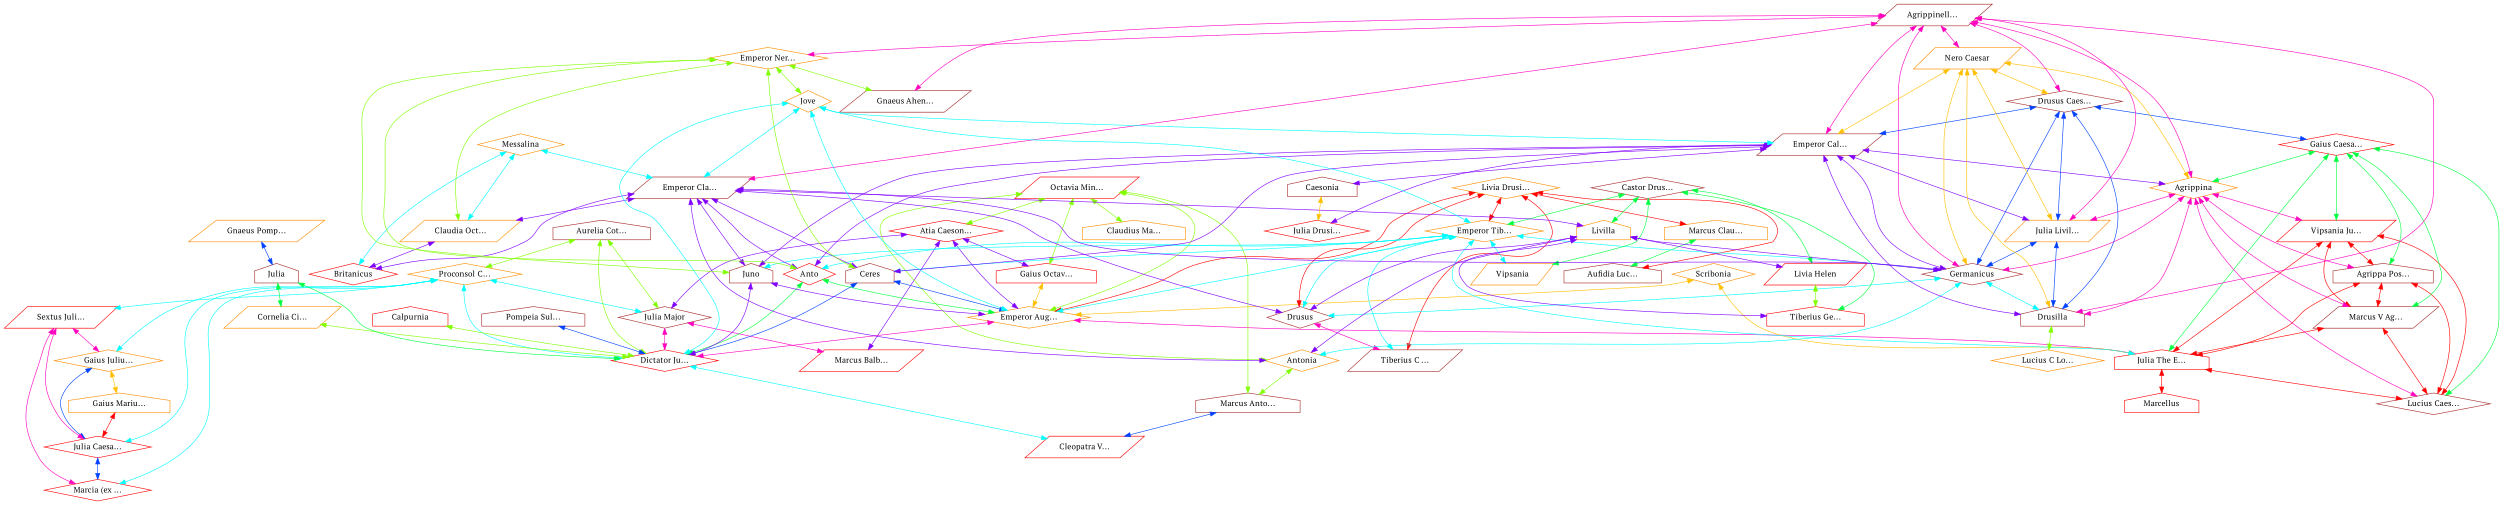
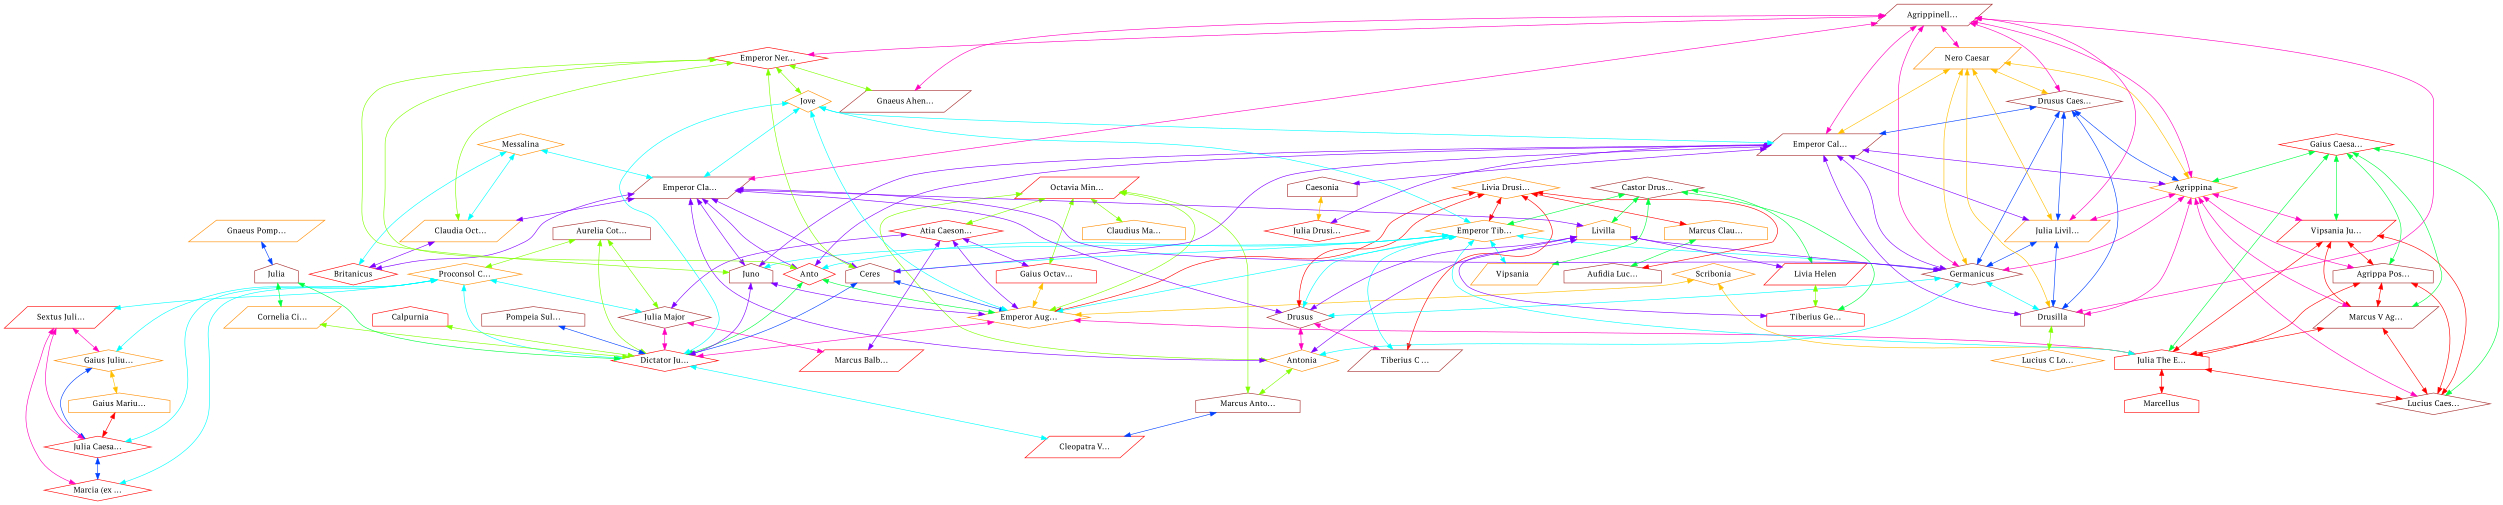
  graph {
    fontname="PT Serif"
    node [color=brown fontname="PT Serif" shape=diamond]
    edge [color="0.75,1,1" dir=both fontname="PT Serif"]
    n1 [color=darkorange label="Gaius Juliu..."]
    n2 [color=darkorange label="Gaius Mariu..." shape=house]
    n3 [color=red label="Marcia (ex ..."]
    n4 [color=red label="Julia Caesa..."]
    n5 [color=darkorange label="Proconsol C..."]
    n6 [color=red label="Sextus Juli..." shape=parallelogram]
    n7 [label="Julia Major"]
    n8 [color=red label="Dictator Ju..."]
    n9 [color=red label="Marcus Balb..." shape=parallelogram]
    n10 [color=red label="Cleopatra V..." shape=parallelogram]
    n11 [label="Aurelia Cot..." shape=house]
    n12 [color=red label=Calpurnia shape=house]
    n13 [label="Pompeia Sul..." shape=house]
    n14 [color=darkorange label="Cornelia Ci..." shape=parallelogram]
    n15 [color=red label="Atia Caeson..."]
    n16 [color=red label="Gaius Octav..." shape=house]
    n17 [color=darkorange label="Emperor Aug..."]
    n18 [color=red label="Julia The E..." shape=house]
    n19 [label="Marcus Anto..." shape=house]
    n20 [color=red label="Octavia Min..." shape=parallelogram]
    n21 [color=darkorange label="Claudius Ma..." shape=house]
    n22 [color=darkorange label=Antonia]
    n23 [color=darkorange label="Gnaeus Pomp..." shape=parallelogram]
    n24 [label=Julia shape=house]
    n25 [label="Aufidia Luc..." shape=house]
    n26 [color=darkorange label="Marcus Clau..." shape=house]
    n27 [color=darkorange label=Scribonia]
    n28 [color=red label=Marcellus shape=house]
    n29 [label="Lucius Caes..."]
    n30 [color=darkorange label="Livia Drusi..."]
    n31 [label="Tiberius C ..." shape=parallelogram]
    n32 [color=darkorange label="Emperor Tib..."]
    n33 [label=Drusus]
    n34 [color=darkorange label=Vipsania shape=parallelogram]
    n35 [label=Germanicus]
    n36 [label=Ceres shape=house]
    n37 [color=red label=Anto]
    n38 [label=Juno shape=house]
    n39 [label="Marcus V Ag..." shape=parallelogram]
    n40 [label=Drusilla shape=house]
    n41 [label="Castor Drus..."]
    n42 [color=darkorange label=Livilla shape=house]
    n43 [color=red label="Tiberius Ge..." shape=house]
    n44 [color=red label="Livia Helen" shape=parallelogram]
    n45 [label="Agrippa Pos..." shape=house]
    n46 [color=red label="Vipsania Ju..." shape=parallelogram]
    n47 [color=red label="Gaius Caesa..."]
    n48 [color=darkorange label=Agrippina]
    n49 [color=darkorange label="Julia Livil..." shape=parallelogram]
    n50 [color=darkorange label="Lucius C Lo..."]
    n51 [label="Emperor Cla..." shape=parallelogram]
    n52 [color=red label=Britanicus]
    n53 [color=darkorange label="Claudia Oct..." shape=parallelogram]
    n54 [color=darkorange label=Messalina]
    n55 [label=Caesonia shape=house]
    n56 [color=red label="Julia Drusi..."]
    n57 [label="Emperor Cal..." shape=parallelogram]
    n58 [label="Drusus Caes..."]
    n59 [color=darkorange label="Nero Caesar" shape=parallelogram]
    n60 [label="Agrippinell..." shape=parallelogram]
    n61 [label="Gnaeus Ahen..." shape=parallelogram]
-   n62 [color=darkorange label="Emperor Ner..."]
+   n62 [color=red label="Emperor Ner..."]
    n63 [color=darkorange label=Jove]
    n1 -- n2 [color="0.125,1,1"]
    n2 -- n4 [color="1,1,1"]
    n4 -- n1 [color="0.625,1,1"]
    n4 -- n3 [color="0.625,1,1"]
    n5 -- n1 [color="0.5,1,1"]
    n5 -- n3 [color="0.5,1,1"]
    n5 -- n4 [color="0.5,1,1"]
    n5 -- n6 [color="0.5,1,1"]
    n5 -- n7 [color="0.5,1,1"]
    n5 -- n8 [color="0.5,1,1"]
    n6 -- n1 [color="0.875,1,1"]
    n6 -- n3 [color="0.875,1,1"]
    n6 -- n4 [color="0.875,1,1"]
    n7 -- n8 [color="0.875,1,1"]
    n7 -- n9 [color="0.875,1,1"]
    n8 -- n10 [color="0.5,1,1"]
    n11 -- n5 [color="0.25,1,1"]
    n11 -- n7 [color="0.25,1,1"]
    n11 -- n8 [color="0.25,1,1"]
    n12 -- n8 [color="0.25,1,1"]
    n13 -- n8 [color="0.625,1,1"]
    n14 -- n8 [color="0.25,1,1"]
    n15 -- n7
    n15 -- n9
    n15 -- n16
    n15 -- n17
    n16 -- n17 [color="0.125,1,1"]
    n17 -- n8 [color="0.875,1,1"]
    n17 -- n18 [color="0.875,1,1"]
    n18 -- n28 [color="1,1,1"]
    n18 -- n29 [color="1,1,1"]
    n19 -- n10 [color="0.625,1,1"]
    n20 -- n15 [color="0.25,1,1"]
    n20 -- n16 [color="0.25,1,1"]
    n20 -- n17 [color="0.25,1,1"]
    n20 -- n19 [color="0.25,1,1"]
    n20 -- n21 [color="0.25,1,1"]
    n20 -- n22 [color="0.25,1,1"]
    n22 -- n19 [color="0.25,1,1"]
    n23 -- n24 [color="0.625,1,1"]
    n24 -- n8 [color="0.375,1,1"]
    n24 -- n14 [color="0.375,1,1"]
    n26 -- n25 [color="0.375,1,1"]
    n27 -- n17 [color="0.125,1,1"]
    n27 -- n18 [color="0.125,1,1"]
    n30 -- n17 [color="1,1,1"]
    n30 -- n25 [color="1,1,1"]
    n30 -- n26 [color="1,1,1"]
    n30 -- n31 [color="1,1,1"]
    n30 -- n32 [color="1,1,1"]
    n30 -- n33 [color="1,1,1"]
    n32 -- n17 [color="0.5,1,1"]
    n32 -- n18 [color="0.5,1,1"]
    n32 -- n31 [color="0.5,1,1"]
    n32 -- n33 [color="0.5,1,1"]
    n32 -- n34 [color="0.5,1,1"]
    n32 -- n35 [color="0.5,1,1"]
    n32 -- n36 [color="0.5,1,1"]
    n32 -- n37 [color="0.5,1,1"]
    n32 -- n38 [color="0.5,1,1"]
+   n33 -- n22 [color="0.875,1,1"]
    n33 -- n31 [color="0.875,1,1"]
    n35 -- n22 [color="0.5,1,1"]
    n35 -- n33 [color="0.5,1,1"]
    n35 -- n40 [color="0.5,1,1"]
    n36 -- n8 [color="0.625,1,1"]
    n36 -- n17 [color="0.625,1,1"]
    n37 -- n8 [color="0.375,1,1"]
    n37 -- n17 [color="0.375,1,1"]
    n38 -- n8
    n38 -- n17
    n39 -- n18 [color="1,1,1"]
    n39 -- n29 [color="1,1,1"]
    n40 -- n50 [color="0.25,1,1"]
    n41 -- n32 [color="0.375,1,1"]
    n41 -- n34 [color="0.375,1,1"]
    n41 -- n42 [color="0.375,1,1"]
    n41 -- n43 [color="0.375,1,1"]
    n41 -- n44 [color="0.375,1,1"]
    n42 -- n22
    n42 -- n33
    n42 -- n35
    n42 -- n43
    n42 -- n44
    n44 -- n43 [color="0.25,1,1"]
    n45 -- n18 [color="1,1,1"]
    n45 -- n29 [color="1,1,1"]
    n45 -- n39 [color="1,1,1"]
    n46 -- n18 [color="1,1,1"]
    n46 -- n29 [color="1,1,1"]
    n46 -- n39 [color="1,1,1"]
    n46 -- n45 [color="1,1,1"]
    n47 -- n18 [color="0.375,1,1"]
    n47 -- n29 [color="0.375,1,1"]
    n47 -- n39 [color="0.375,1,1"]
    n47 -- n45 [color="0.375,1,1"]
    n47 -- n46 [color="0.375,1,1"]
    n47 -- n48 [color="0.375,1,1"]
    n48 -- n29 [color="0.875,1,1"]
    n48 -- n35 [color="0.875,1,1"]
    n48 -- n39 [color="0.875,1,1"]
    n48 -- n40 [color="0.875,1,1"]
    n48 -- n45 [color="0.875,1,1"]
    n48 -- n46 [color="0.875,1,1"]
    n48 -- n49 [color="0.875,1,1"]
    n49 -- n35 [color="0.625,1,1"]
    n49 -- n40 [color="0.625,1,1"]
    n51 -- n22
    n51 -- n33
    n51 -- n35
    n51 -- n36
    n51 -- n37
    n51 -- n38
    n51 -- n42
    n51 -- n52
    n51 -- n53
    n53 -- n52
    n54 -- n51 [color="0.5,1,1"]
    n54 -- n52 [color="0.5,1,1"]
    n54 -- n53 [color="0.5,1,1"]
    n55 -- n56 [color="0.125,1,1"]
    n57 -- n35
    n57 -- n36
    n57 -- n37
    n57 -- n38
    n57 -- n40
    n57 -- n48
    n57 -- n49
    n57 -- n55
    n57 -- n56
    n58 -- n35 [color="0.625,1,1"]
    n58 -- n40 [color="0.625,1,1"]
-   n58 -- n47 [color="0.625,1,1"]
+   n58 -- n48 [color="0.625,1,1"]
    n58 -- n49 [color="0.625,1,1"]
    n58 -- n57 [color="0.625,1,1"]
    n59 -- n35 [color="0.125,1,1"]
    n59 -- n40 [color="0.125,1,1"]
    n59 -- n48 [color="0.125,1,1"]
    n59 -- n49 [color="0.125,1,1"]
    n59 -- n57 [color="0.125,1,1"]
    n59 -- n58 [color="0.125,1,1"]
    n60 -- n35 [color="0.875,1,1"]
    n60 -- n40 [color="0.875,1,1"]
    n60 -- n48 [color="0.875,1,1"]
    n60 -- n49 [color="0.875,1,1"]
    n60 -- n51 [color="0.875,1,1"]
    n60 -- n57 [color="0.875,1,1"]
    n60 -- n58 [color="0.875,1,1"]
    n60 -- n59 [color="0.875,1,1"]
    n60 -- n61 [color="0.875,1,1"]
    n60 -- n62 [color="0.875,1,1"]
    n62 -- n36 [color="0.25,1,1"]
    n62 -- n37 [color="0.25,1,1"]
    n62 -- n38 [color="0.25,1,1"]
    n62 -- n53 [color="0.25,1,1"]
    n62 -- n61 [color="0.25,1,1"]
    n62 -- n63 [color="0.25,1,1"]
    n63 -- n8 [color="0.5,1,1"]
    n63 -- n17 [color="0.5,1,1"]
    n63 -- n32 [color="0.5,1,1"]
    n63 -- n51 [color="0.5,1,1"]
    n63 -- n57 [color="0.5,1,1"]
  }
